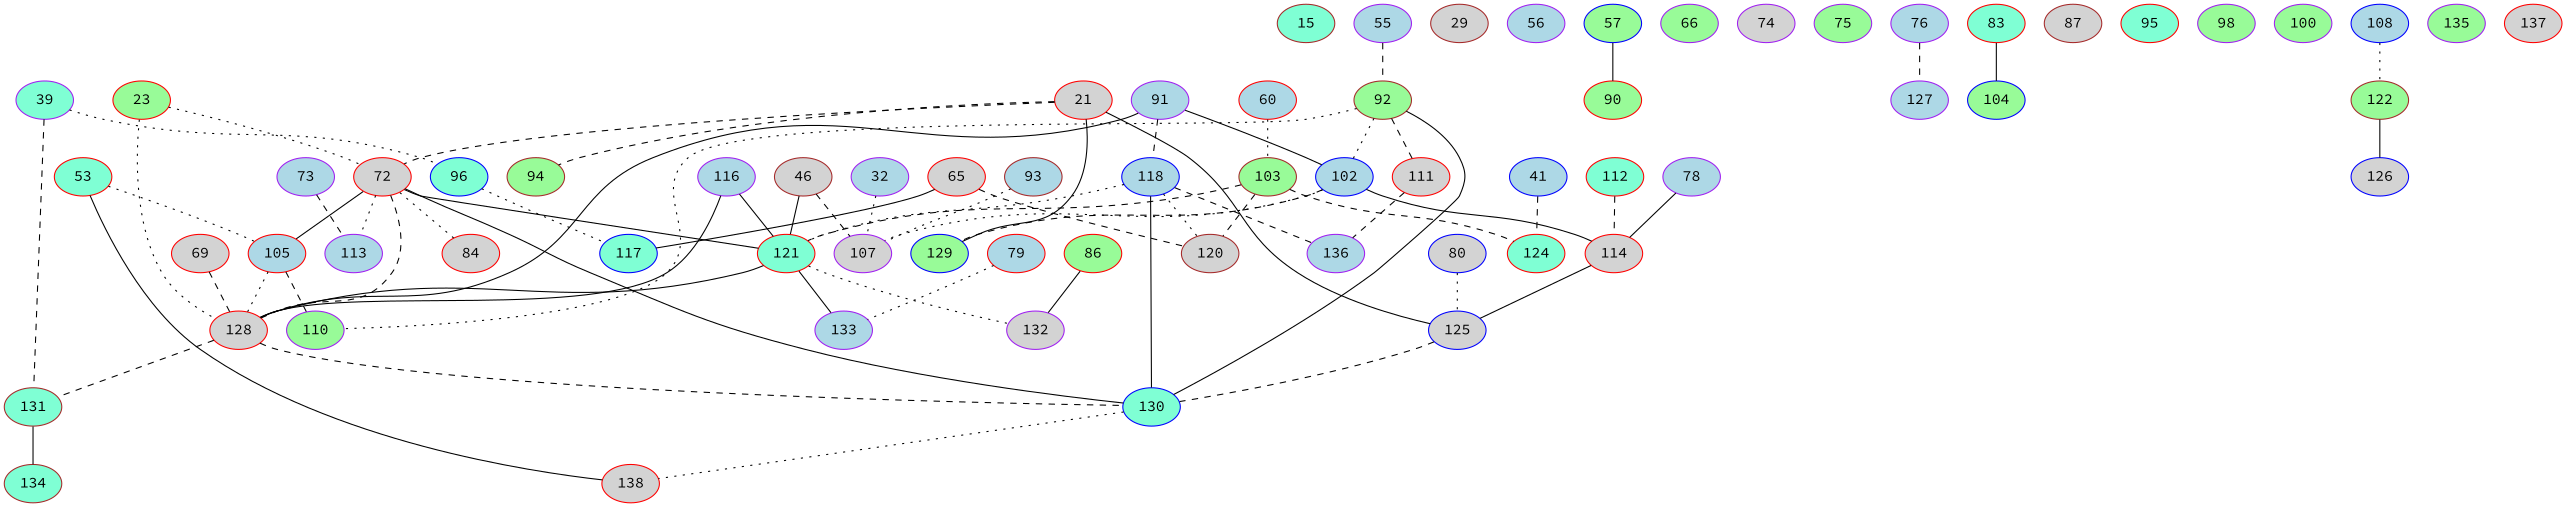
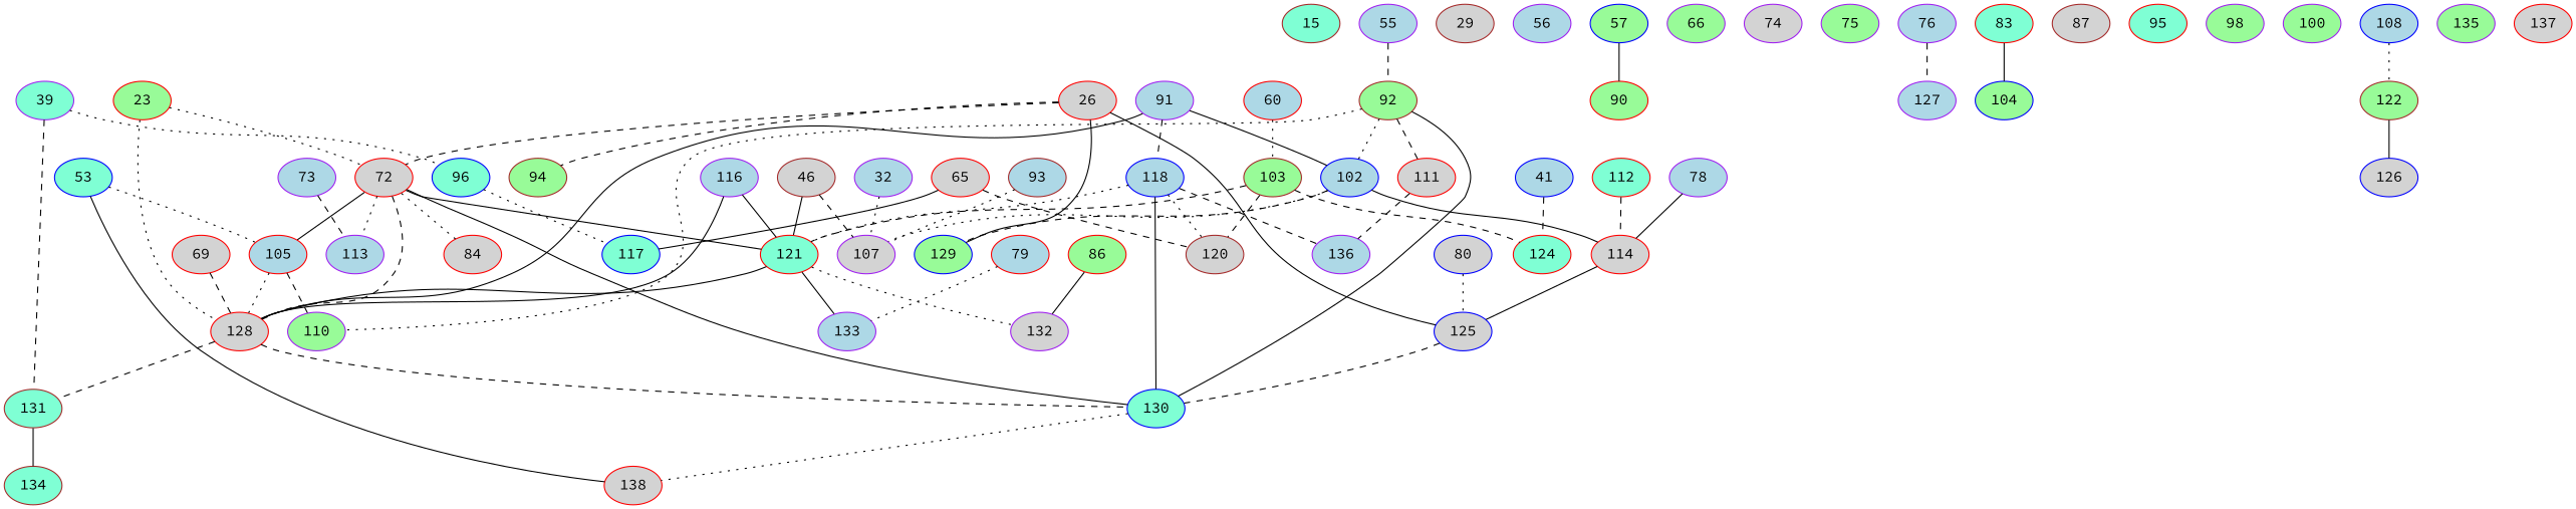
  graph {
    fontname="Source Code Pro"
    node [color=purple fillcolor=lightgrey fontname="Source Code Pro" style=filled]
    edge [fontname="Source Code Pro" style=dashed]
    15 [color=brown fillcolor=aquamarine]
    23 [color=red fillcolor=palegreen super="+1"]
    72 [color=red super="+49+31+7+70"]
    128 [color=red super="+58+123+109"]
    121 [color=red fillcolor=aquamarine super="+20+54+21+67+52+36+6+35"]
    105 [color=red fillcolor=lightblue super="+85"]
    84 [color=red super="+5"]
    113 [fillcolor=lightblue]
    130 [color=blue fillcolor=aquamarine super="+119"]
    131 [color=brown fillcolor=aquamarine super="+89"]
-   26 [color=red label=21]
+   26 [color=red]
    94 [color=brown fillcolor=palegreen]
    125 [color=blue super="+11+48+99"]
    129 [color=blue fillcolor=palegreen super="+17+101"]
    29 [color=brown]
    32 [fillcolor=lightblue]
    107
    39 [fillcolor=aquamarine]
    96 [color=blue fillcolor=aquamarine]
    117 [color=blue fillcolor=aquamarine]
    134 [color=brown fillcolor=aquamarine]
    41 [color=blue fillcolor=lightblue]
    124 [color=red fillcolor=aquamarine]
    46 [color=brown]
    133 [fillcolor=lightblue]
    132
    110 [fillcolor=palegreen super="+97"]
-   53 [color=red fillcolor=aquamarine]
+   53 [color=blue fillcolor=aquamarine]
    138 [color=red]
    92 [color=brown fillcolor=palegreen super="+51+81+88+77"]
    102 [color=blue fillcolor=lightblue super="+82"]
    111 [color=red]
    55 [fillcolor=lightblue]
    56 [fillcolor=lightblue]
    57 [color=blue fillcolor=palegreen super="+30"]
    90 [color=red fillcolor=palegreen]
    60 [color=red fillcolor=lightblue]
    103 [color=brown fillcolor=palegreen]
    120 [color=brown super="+3+24"]
    65 [color=red]
    66 [fillcolor=palegreen]
    69 [color=red]
    73 [fillcolor=lightblue]
    74
    75 [fillcolor=palegreen]
    76 [fillcolor=lightblue]
    127 [fillcolor=lightblue]
    78 [fillcolor=lightblue]
    114 [color=red]
    79 [color=red fillcolor=lightblue]
    80 [color=blue super="+25"]
    83 [color=red fillcolor=aquamarine super="+33"]
    104 [color=blue fillcolor=palegreen]
    86 [color=red fillcolor=palegreen super="+12"]
    87 [color=brown]
    91 [fillcolor=lightblue]
    118 [color=blue fillcolor=lightblue super="+63"]
    136 [fillcolor=lightblue]
    93 [color=brown fillcolor=lightblue super="+68"]
    95 [color=red fillcolor=aquamarine]
    98 [fillcolor=palegreen]
    100 [fillcolor=palegreen]
    126 [color=blue]
    108 [color=blue fillcolor=lightblue]
    122 [color=brown fillcolor=palegreen]
    112 [color=red fillcolor=aquamarine]
    116 [fillcolor=lightblue super="+18"]
    135 [fillcolor=palegreen]
    137 [color=red]
    23 -- 72 [style=dotted]
    23 -- 128 [style=dotted weight=4]
    72 -- 128
    72 -- 121 [style=solid]
    72 -- 105 [style=solid weight=2]
    72 -- 84 [style=dotted]
    72 -- 113 [style=dotted]
    72 -- 130 [style=solid]
    128 -- 130 [weight=2]
    128 -- 131
    121 -- 128 [style=solid]
    121 -- 133 [style=solid]
    121 -- 132 [style=dotted]
    105 -- 128 [style=dotted]
    105 -- 110 [weight=2]
    130 -- 138 [style=dotted]
    131 -- 134 [style=solid]
    26 -- 72
    26 -- 94
    26 -- 125 [style=solid weight=2]
    26 -- 129 [style=solid]
    125 -- 130 [weight=2]
    32 -- 107 [style=dotted]
    39 -- 131
    39 -- 96 [style=dotted]
    96 -- 117 [style=dotted]
    41 -- 124
    46 -- 121 [style=solid]
    46 -- 107
    53 -- 105 [style=dotted]
    53 -- 138 [style=solid]
    92 -- 130 [style=solid]
    92 -- 110 [style=dotted]
    92 -- 102 [style=dotted]
    92 -- 111
    102 -- 129
    102 -- 107 [style=dotted]
    102 -- 114 [style=solid]
    111 -- 136
    55 -- 92
    57 -- 90 [style=solid]
    60 -- 103 [style=dotted]
    103 -- 121
    103 -- 124
    103 -- 120
    65 -- 117 [style=solid]
    65 -- 120
    69 -- 128
    73 -- 113
    76 -- 127
    78 -- 114 [style=solid]
    114 -- 125 [style=solid]
    79 -- 133 [style=dotted]
    80 -- 125 [style=dotted]
    83 -- 104 [style=solid]
    86 -- 132 [style=solid]
    91 -- 128 [style=solid]
    91 -- 102 [style=solid]
    91 -- 118
    118 -- 121 [style=dotted]
    118 -- 130 [style=solid weight=2]
    118 -- 120 [style=dotted]
    118 -- 136
    93 -- 107 [style=dotted weight=2]
    108 -- 122 [style=dotted]
    122 -- 126 [style=solid]
    112 -- 114
    116 -- 128 [style=solid]
    116 -- 121 [style=solid]
  }
